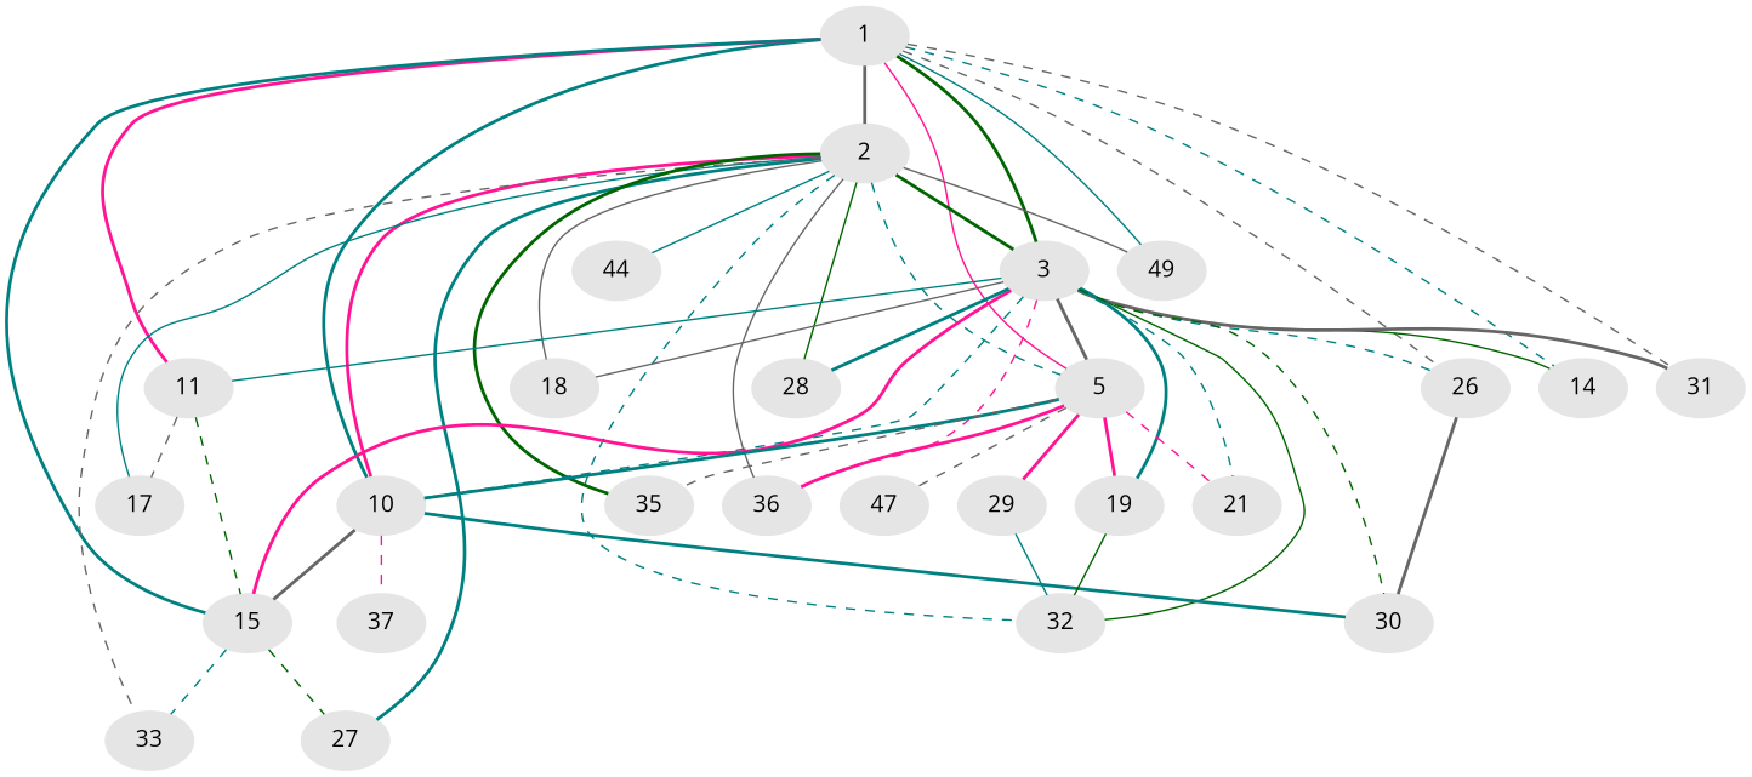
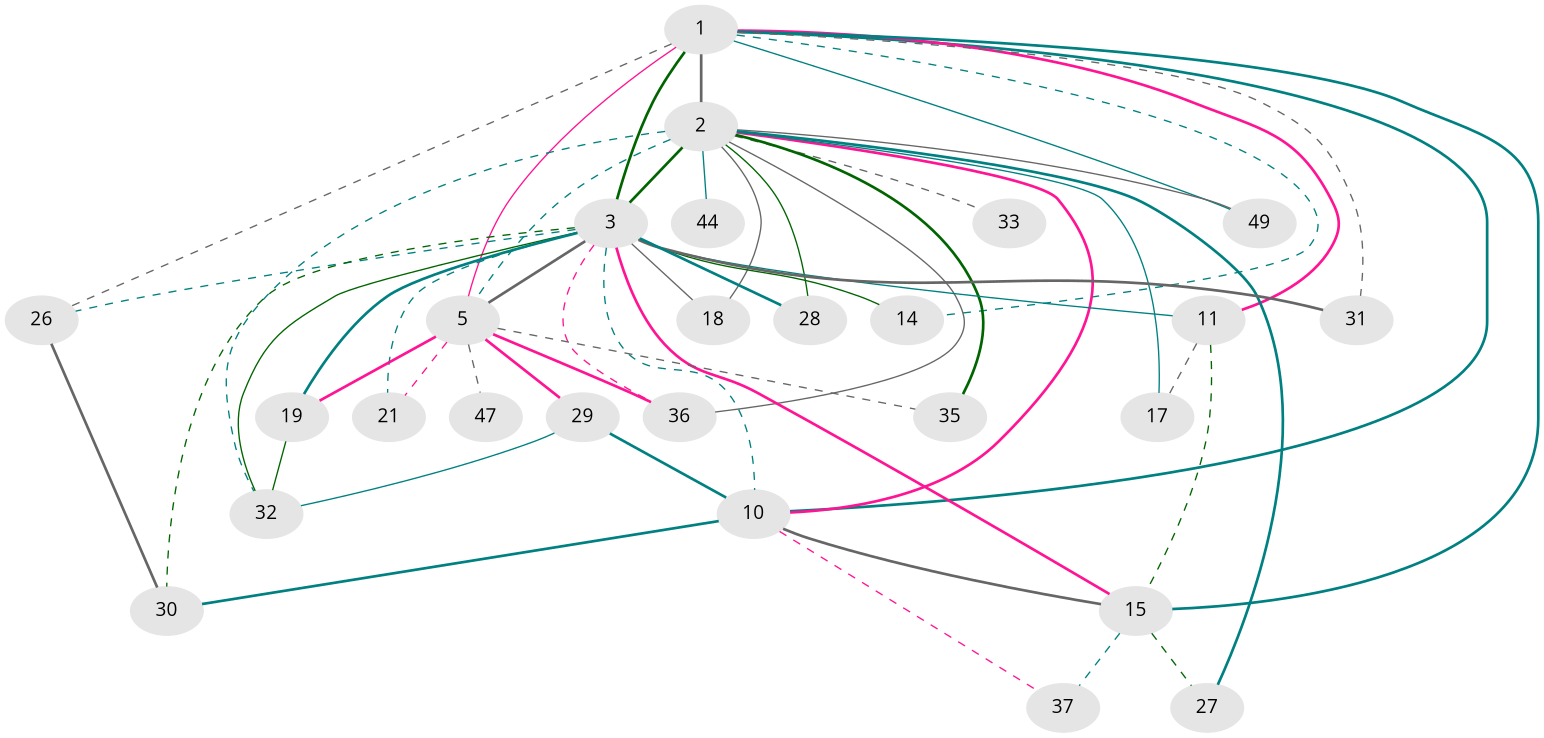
  graph {
    fontname="Open Sans"
    node [color=gray90 fontname="Open Sans" style=filled]
    edge [color=teal fontname="Open Sans" style=bold]
    1 [super="+4+13+52"]
    2 [super="+9+6+7+20"]
    3 [super="+8"]
    5 [super="+25"]
    10 [super="+45+22+38"]
    11 [super="+12"]
    14
    15 [super="+23"]
    26 [super="+51"]
    31 [super="+46"]
    49
    17
    18
    27
    28
    32 [super="+42"]
    33
    35
    36 [super="+50"]
    44
    19
    21
    30
    29 [super="+40"]
    47
    37
    1 -- 2 [color=gray40 weight=9]
    1 -- 3 [color=darkgreen weight=4]
    1 -- 5 [color=deeppink style=solid weight=2]
    1 -- 10 [weight=2]
    1 -- 11 [color=deeppink weight=2]
    1 -- 14 [style=dashed]
    1 -- 15
    1 -- 26 [color=gray40 style=dashed]
    1 -- 31 [color=gray40 style=dashed]
    1 -- 49 [style=solid]
    2 -- 3 [color=darkgreen weight=10]
    2 -- 5 [style=dashed weight=4]
    2 -- 10 [color=deeppink weight=4]
    2 -- 49 [color=gray40 style=solid]
    2 -- 17 [style=solid]
    2 -- 18 [color=gray40 style=solid]
    2 -- 27
    2 -- 28 [color=darkgreen style=solid]
    2 -- 32 [style=dashed]
    2 -- 33 [color=gray40 style=dashed]
    2 -- 35 [color=darkgreen]
    2 -- 36 [color=gray40 style=solid]
    2 -- 44 [style=solid weight=2]
    3 -- 5 [color=gray40 weight=3]
    3 -- 10 [style=dashed weight=3]
    3 -- 11 [style=solid weight=3]
    3 -- 14 [color=darkgreen style=solid]
    3 -- 15 [color=deeppink]
    3 -- 26 [style=dashed]
    3 -- 31 [color=gray40 weight=2]
    3 -- 18 [color=gray40 style=solid]
    3 -- 28
    3 -- 32 [color=darkgreen style=solid]
    3 -- 36 [color=deeppink style=dashed]
    3 -- 19
    3 -- 21 [style=dashed]
    3 -- 30 [color=darkgreen style=dashed]
-   5 -- 10 [weight=3]
+   29 -- 10 [weight=3]
    5 -- 35 [color=gray40 style=dashed]
    5 -- 36 [color=deeppink]
    5 -- 19 [color=deeppink]
    5 -- 21 [color=deeppink style=dashed]
    5 -- 29 [color=deeppink weight=2]
    5 -- 47 [color=gray40 style=dashed]
    10 -- 15 [color=gray40]
    10 -- 30
    10 -- 37 [color=deeppink style=dashed]
    11 -- 15 [color=darkgreen style=dashed]
    11 -- 17 [color=gray40 style=dashed]
    15 -- 27 [color=darkgreen style=dashed]
-   15 -- 33 [style=dashed]
+   15 -- 37 [style=dashed]
    26 -- 30 [color=gray40]
    19 -- 32 [color=darkgreen style=solid]
    29 -- 32 [style=solid]
  }
